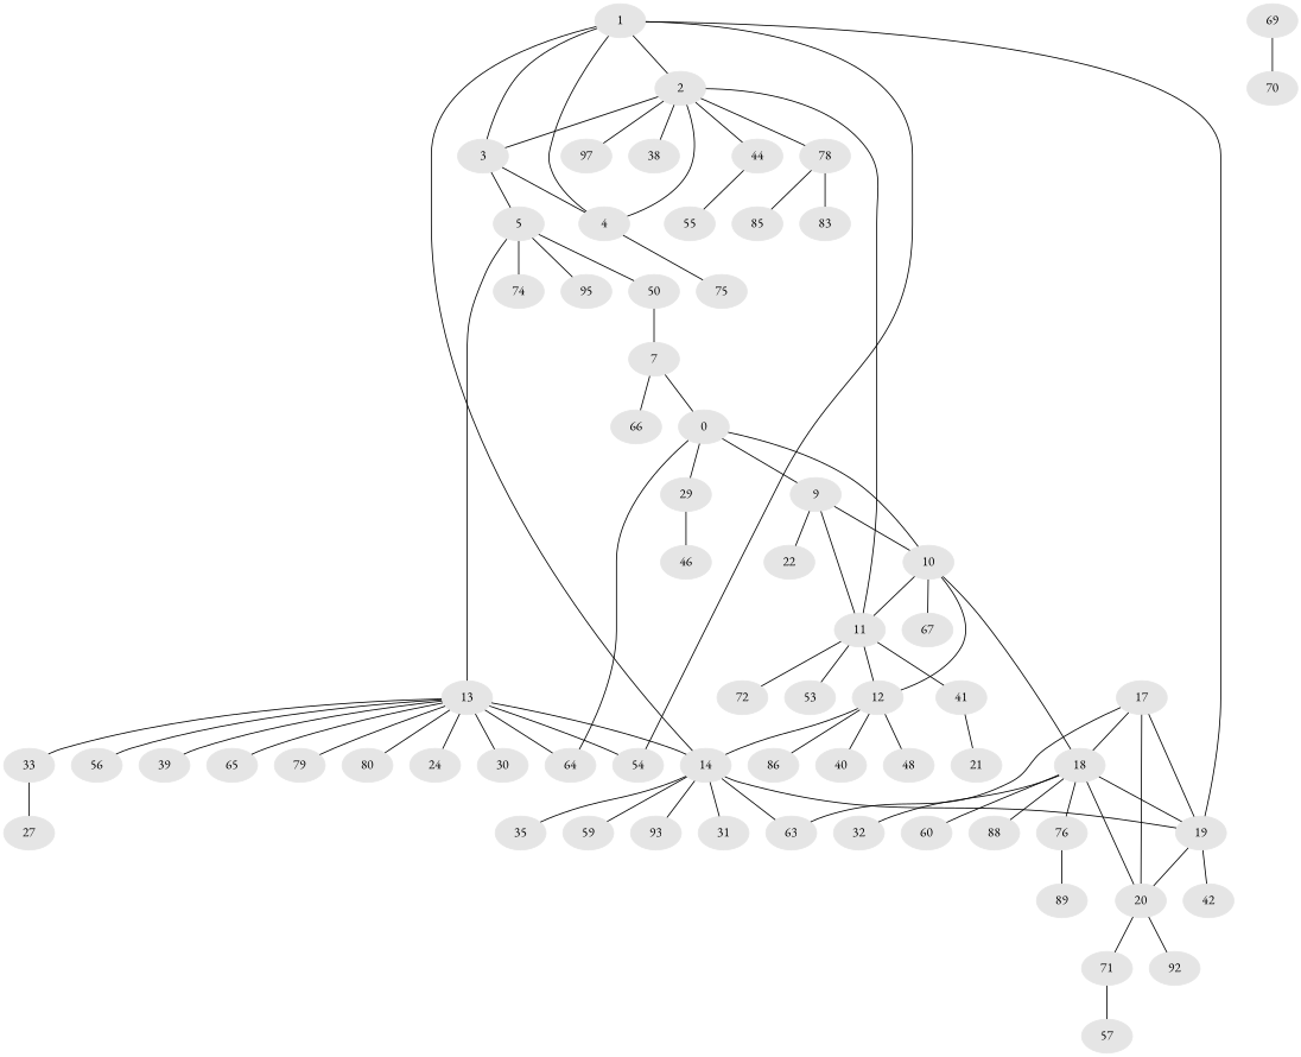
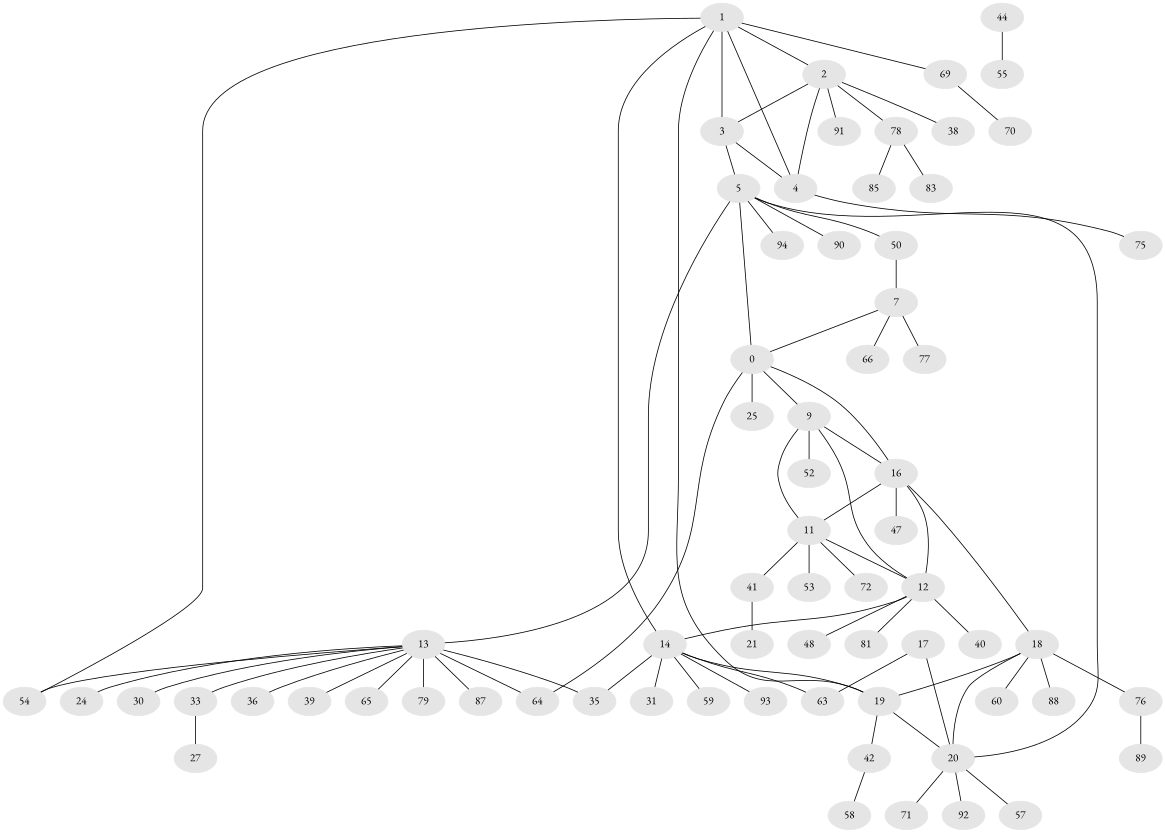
  graph {
    fontname="EB Garamond"
    node [color=gray90 fontname="EB Garamond" style=filled]
    edge [fontname="EB Garamond"]
    1 [super="+23"]
    2 [super="+27"]
    3 [super="+45"]
    4
    14 [super="+15"]
    19 [super="+87"]
    54 [super="+73"]
    69
    11 [super="+43"]
    38
    44
    78 [super="+81"]
-   91 [label=97]
+   91
    5 [super="+6"]
    75
    31
    35
    59 [super="+68"]
    63
    93
    20 [super="+56"]
    42 [super="+76"]
    70
    12 [super="+34"]
    41 [super="+82"]
    53
    72
    55
    83
    85
    n31 [label=0 super="+49"]
    13 [super="+16"]
    50
-   74
-   90 [label=95]
+   74 [label=94]
+   90
    7 [super="+62"]
    66
+   77
    9 [super="+51"]
-   10 [super="+61"]
-   25 [label=29]
+   10 [super="+61" label=16]
+   25
    64
    24
    30
    33
-   36 [label=56]
+   36
    39
    65
    79
-   80
+   80 [label=87]
    57
    71
    92
-   52 [label=22]
+   52
    18 [super="+84"]
-   67
-   46
+   67 [label=47]
    40
    48
-   86
+   86 [label=81]
    n61 [label=76]
-   32
    60
    88
    21 [super="+37"]
    n66 [label=27]
    17 [super="+29"]
    89
+   58
    1 -- 2
    1 -- 3
    1 -- 4
    1 -- 14
    1 -- 19
    1 -- 54
+   1 -- 69
    2 -- 3
    2 -- 4
-   2 -- 11
    2 -- 38
-   2 -- 44
    2 -- 78
    2 -- 91
    3 -- 4
    3 -- 5
    4 -- 75
    14 -- 19
    14 -- 31
    14 -- 35
    14 -- 59
    14 -- 63
    14 -- 93
    19 -- 20
    19 -- 42
    69 -- 70
    11 -- 12
    11 -- 41
    11 -- 53
    11 -- 72
    44 -- 55
    78 -- 83
    78 -- 85
+   5 -- 20
+   5 -- n31 [weight=2]
    5 -- 13
    5 -- 50
    5 -- 74
    5 -- 90
-   71 -- 57
+   20 -- 57
    20 -- 71
    20 -- 92
+   42 -- 58
    12 -- 14
    12 -- 40
    12 -- 48
    12 -- 86
    41 -- 21
    n31 -- 9
    n31 -- 10
    n31 -- 25
    n31 -- 64
-   13 -- 14 [weight=4]
+   13 -- 35 [weight=4]
    13 -- 54
    13 -- 64
    13 -- 24
    13 -- 30
    13 -- 33
    13 -- 36
    13 -- 39
    13 -- 65
    13 -- 79
    13 -- 80
    50 -- 7 [weight=2]
    7 -- n31
    7 -- 66
+   7 -- 77
    9 -- 11
+   9 -- 12
    9 -- 10
    9 -- 52
    10 -- 11
    10 -- 12
    10 -- 18
    10 -- 67
-   25 -- 46
    33 -- n66
    18 -- 19
    18 -- 20
    18 -- n61
-   18 -- 32
    18 -- 60
    18 -- 88
    n61 -- 89
-   17 -- 19
    17 -- 63
    17 -- 20
-   17 -- 18
  }
